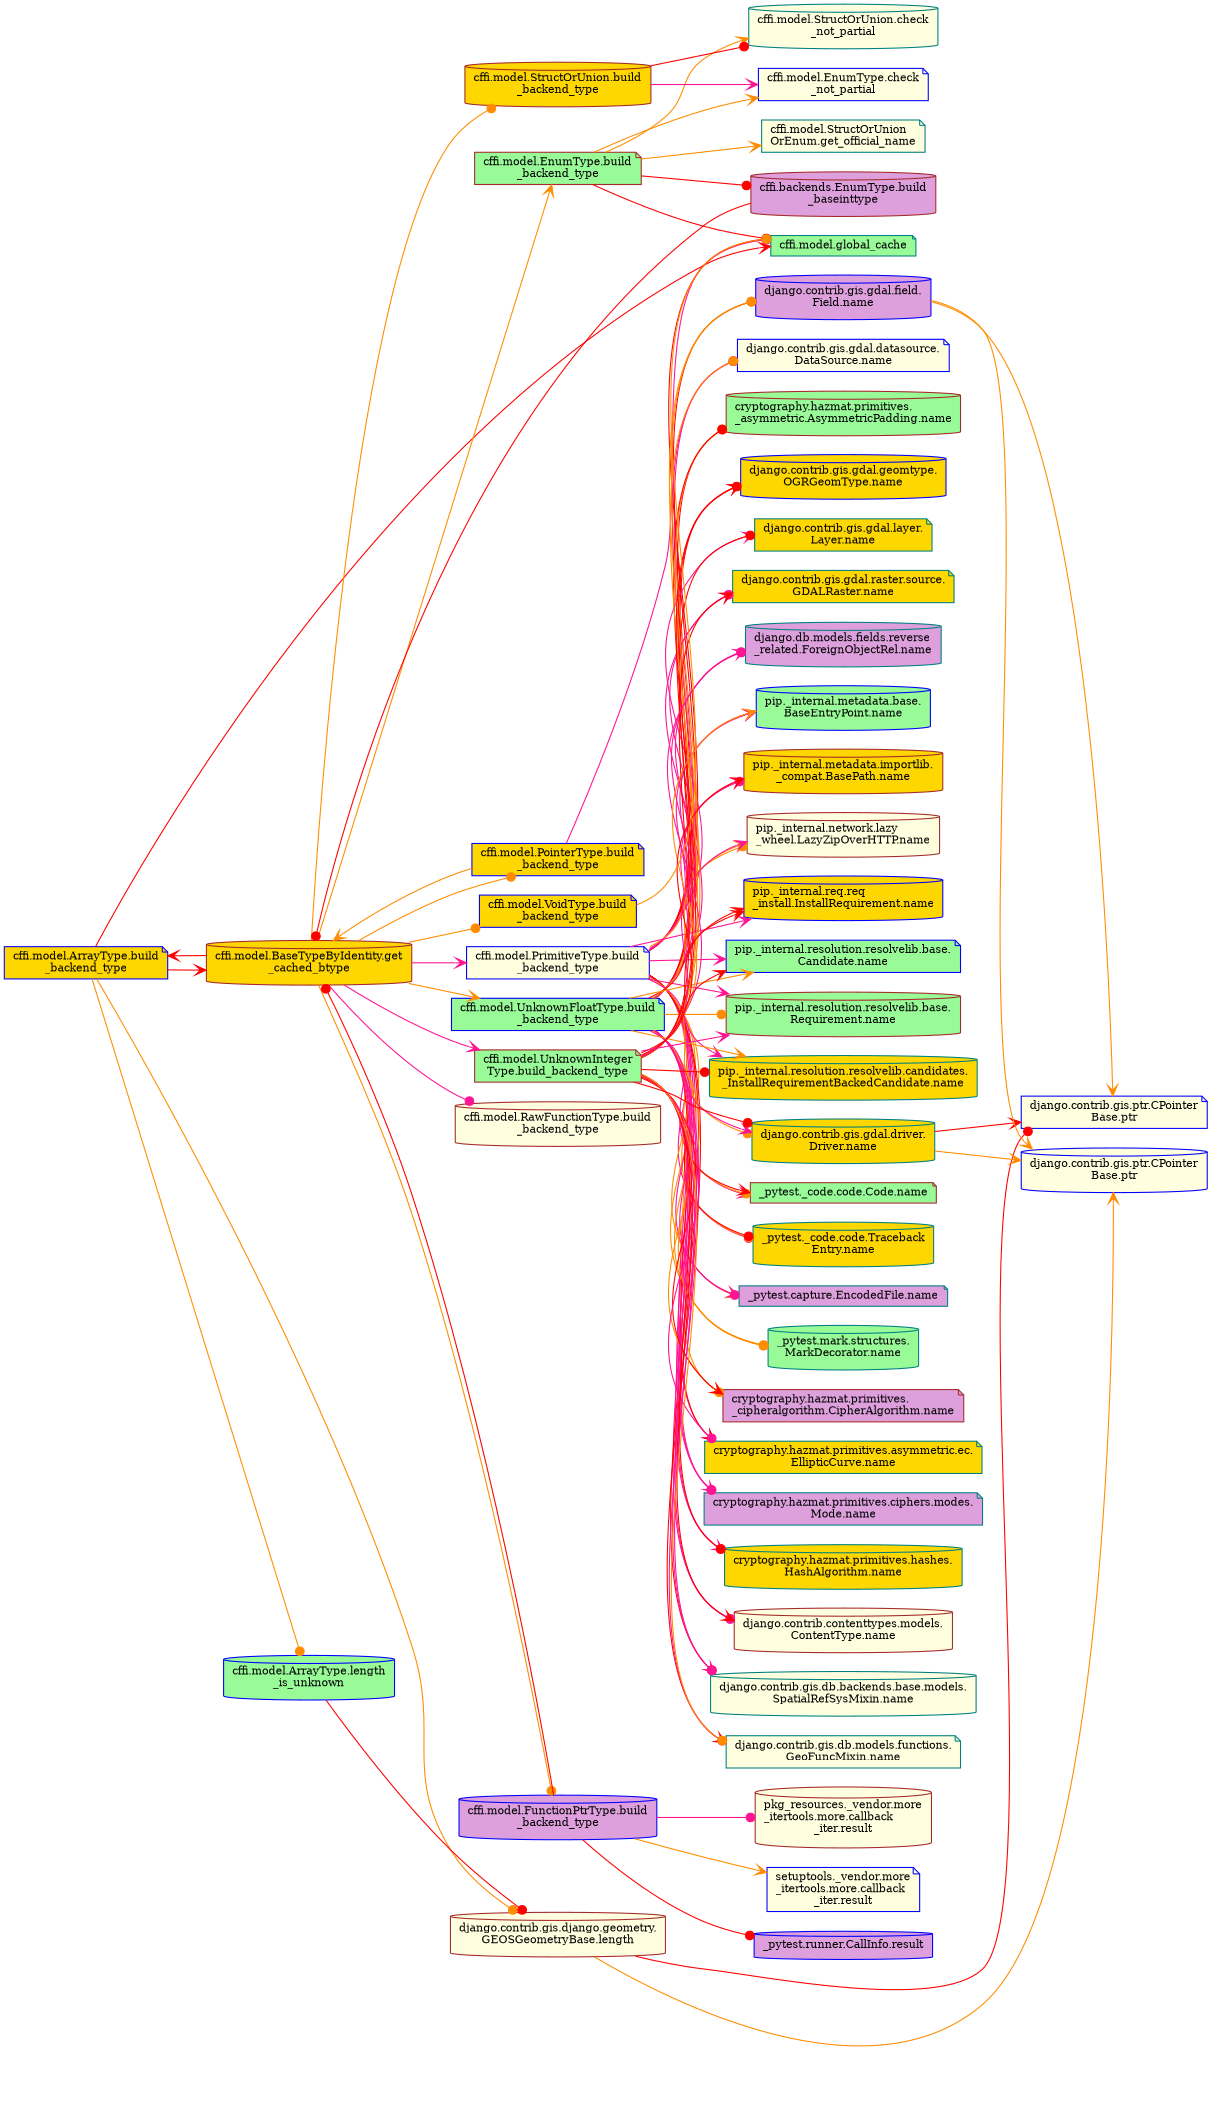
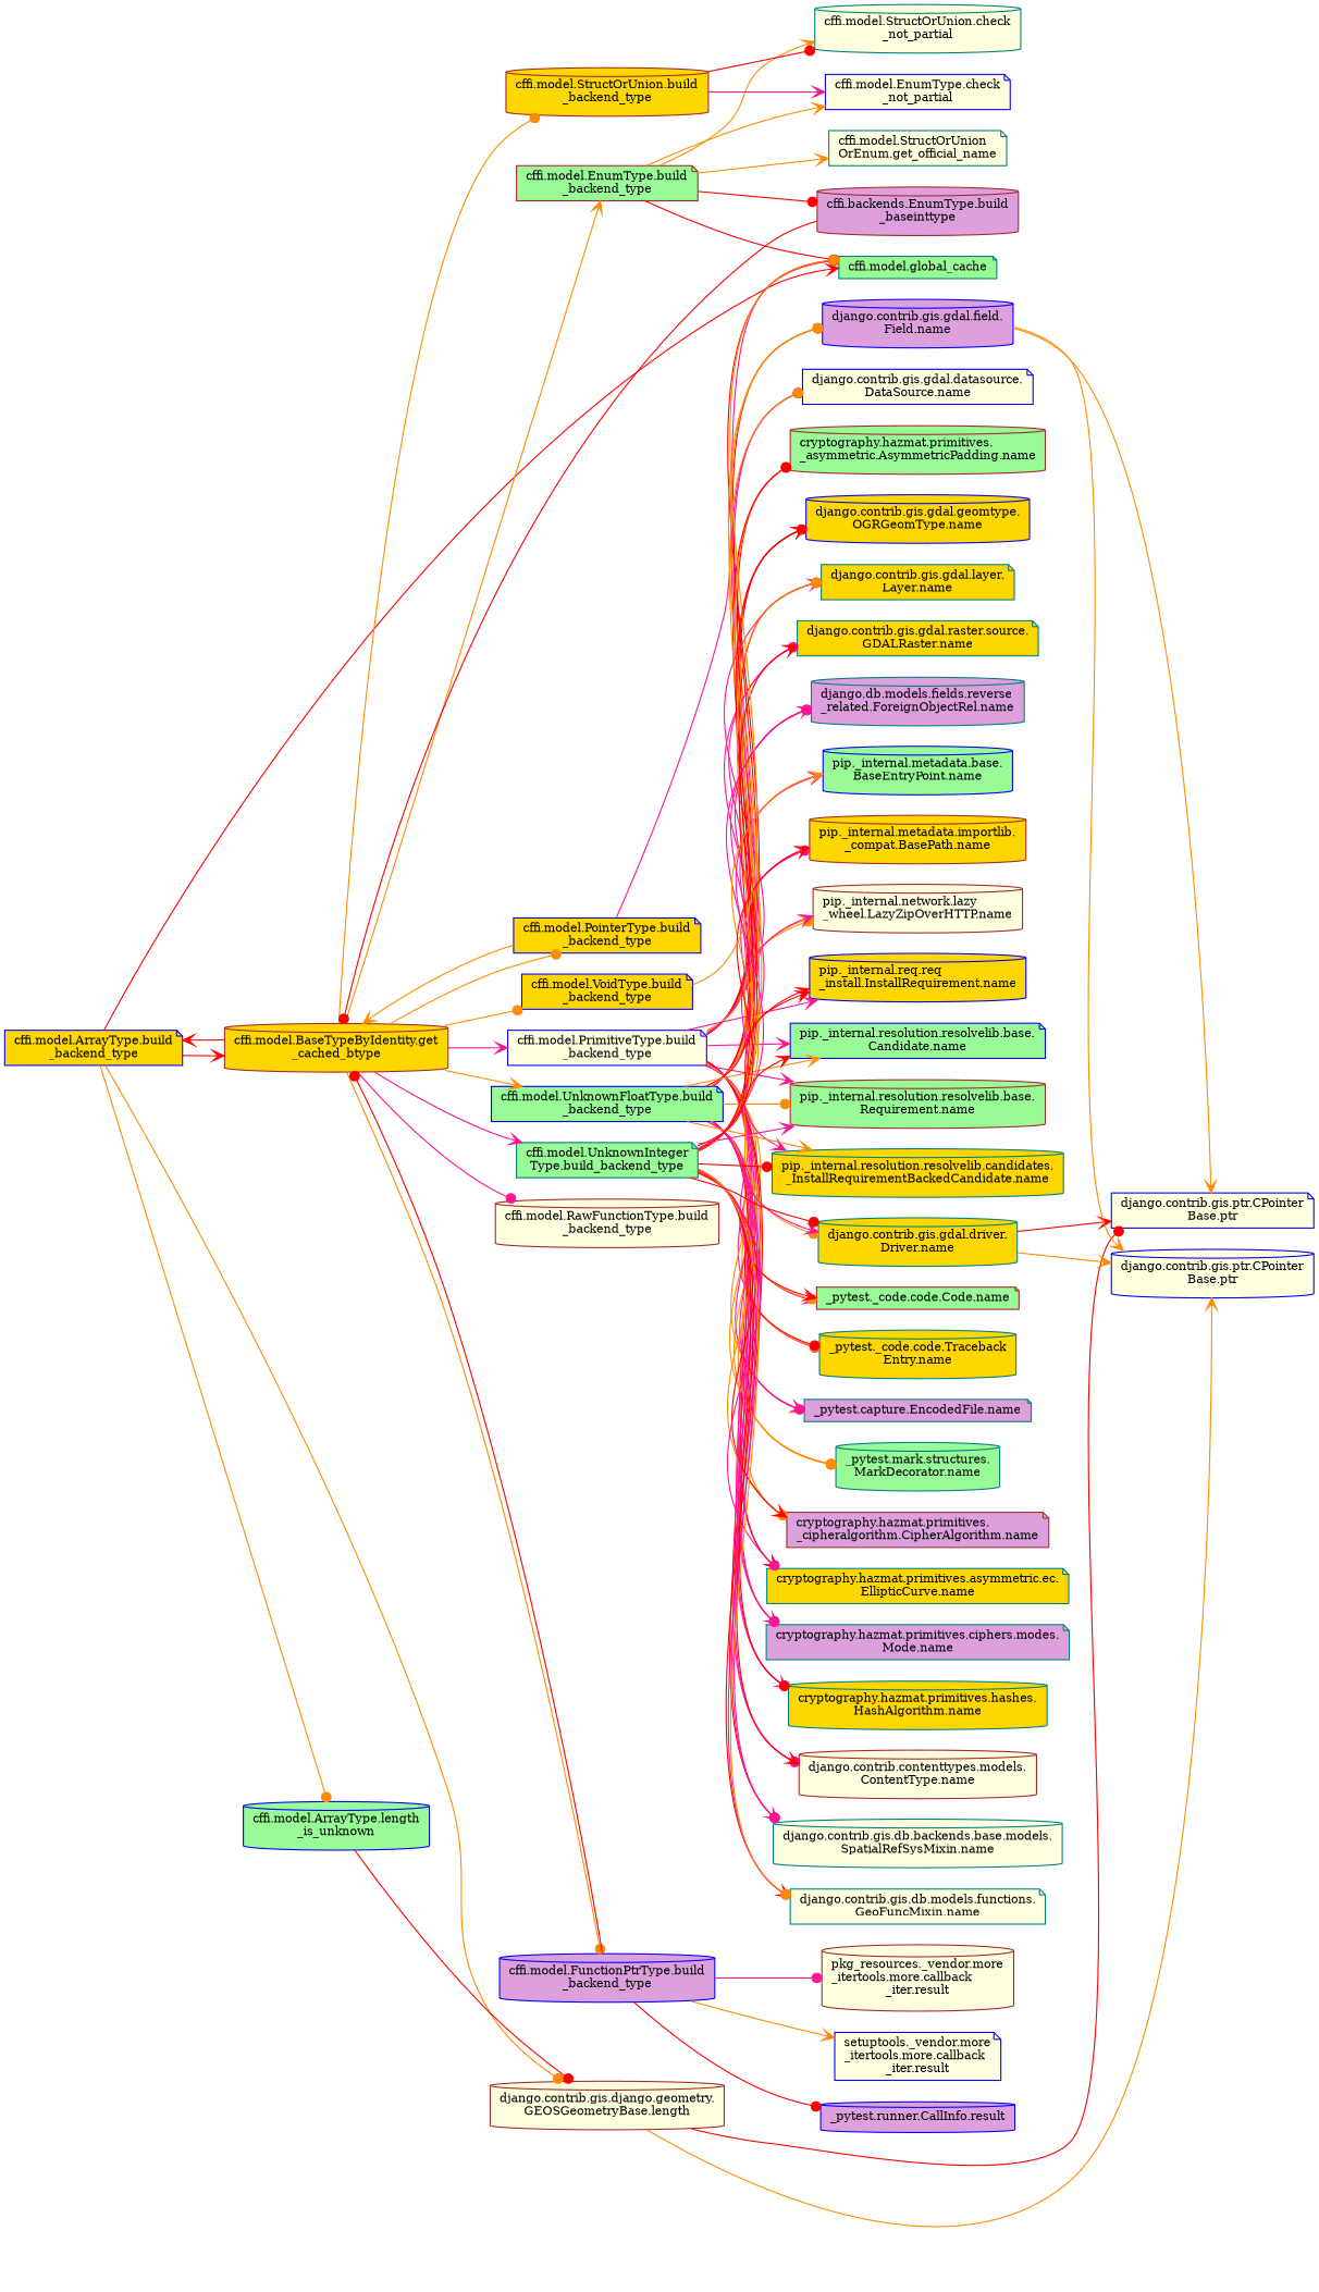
  digraph {
    fontname="DejaVu Serif"
    rankdir=LR
    node [color=blue fillcolor=gold fontname="DejaVu Serif" fontsize=10 shape=cylinder style=filled]
    edge [arrowhead=dot color=deeppink fontname="DejaVu Serif" fontsize=10 labelfontname=Helvetica labelfontsize=10 style=solid]
    n1 [fontcolor=black height=0.2 label="cffi.model.ArrayType.build\l_backend_type" shape=note width=0.4]
    n2 [color=brown height=0.2 label="cffi.model.BaseTypeByIdentity.get\l_cached_btype" width=0.4]
    n3 [color=teal fillcolor=palegreen height=0.2 label="cffi.model.global_cache" shape=note width=0.4]
    n4 [color=brown fillcolor=lightyellow height=0.2 label="django.contrib.gis.django.geometry.\lGEOSGeometryBase.length" width=0.4]
    n5 [fillcolor=palegreen height=0.2 label="cffi.model.ArrayType.length\l_is_unknown" width=0.4]
    n6 [color=brown fillcolor=palegreen height=0.2 label="cffi.model.EnumType.build\l_backend_type" shape=note width=0.4]
    n7 [fillcolor=plum height=0.2 label="cffi.model.FunctionPtrType.build\l_backend_type" width=0.4]
    n8 [height=0.2 label="cffi.model.PointerType.build\l_backend_type" shape=note width=0.4]
    n9 [fillcolor=lightyellow height=0.2 label="cffi.model.PrimitiveType.build\l_backend_type" shape=note width=0.4]
    n10 [color=brown fillcolor=lightyellow height=0.2 label="cffi.model.RawFunctionType.build\l_backend_type" width=0.4]
    n11 [color=brown height=0.2 label="cffi.model.StructOrUnion.build\l_backend_type" width=0.4]
    n12 [fillcolor=palegreen height=0.2 label="cffi.model.UnknownFloatType.build\l_backend_type" shape=note width=0.4]
-   n13 [color=brown fillcolor=palegreen height=0.2 label="cffi.model.UnknownInteger\lType.build_backend_type" shape=note width=0.4]
+   n13 [color=teal fillcolor=palegreen height=0.2 label="cffi.model.UnknownInteger\lType.build_backend_type" shape=note width=0.4]
    n14 [height=0.2 label="cffi.model.VoidType.build\l_backend_type" shape=note width=0.4]
    n15 [fillcolor=lightyellow height=0.2 label="django.contrib.gis.ptr.CPointer\lBase.ptr" shape=note width=0.4]
    n16 [fillcolor=lightyellow height=0.2 label="django.contrib.gis.ptr.CPointer\lBase.ptr" width=0.4]
    n17 [color=brown fillcolor=plum height=0.2 label="cffi.backends.EnumType.build\l_baseinttype" width=0.4]
    n18 [fillcolor=lightyellow height=0.2 label="cffi.model.EnumType.check\l_not_partial" shape=note width=0.4]
    n19 [color=teal fillcolor=lightyellow height=0.2 label="cffi.model.StructOrUnion.check\l_not_partial" width=0.4]
    n20 [color=teal fillcolor=lightyellow height=0.2 label="cffi.model.StructOrUnion\lOrEnum.get_official_name" shape=note width=0.4]
    n21 [fillcolor=plum height=0.2 label="_pytest.runner.CallInfo.result" width=0.4]
    n22 [color=brown fillcolor=lightyellow height=0.2 label="pkg_resources._vendor.more\l_itertools.more.callback\l_iter.result" width=0.4]
    n23 [fillcolor=lightyellow height=0.2 label="setuptools._vendor.more\l_itertools.more.callback\l_iter.result" shape=note width=0.4]
    n24 [color=brown fillcolor=palegreen height=0.2 label="_pytest._code.code.Code.name" shape=note width=0.4]
    n25 [color=teal height=0.2 label="_pytest._code.code.Traceback\lEntry.name" width=0.4]
    n26 [color=teal fillcolor=plum height=0.2 label="_pytest.capture.EncodedFile.name" shape=note width=0.4]
    n27 [color=teal fillcolor=palegreen height=0.2 label="_pytest.mark.structures.\lMarkDecorator.name" width=0.4]
    n28 [color=brown fillcolor=palegreen height=0.2 label="cryptography.hazmat.primitives.\l_asymmetric.AsymmetricPadding.name" width=0.4]
    n29 [color=brown fillcolor=plum height=0.2 label="cryptography.hazmat.primitives.\l_cipheralgorithm.CipherAlgorithm.name" shape=note width=0.4]
    n30 [color=teal height=0.2 label="cryptography.hazmat.primitives.asymmetric.ec.\lEllipticCurve.name" shape=note width=0.4]
    n31 [color=teal fillcolor=plum height=0.2 label="cryptography.hazmat.primitives.ciphers.modes.\lMode.name" shape=note width=0.4]
    n32 [color=teal height=0.2 label="cryptography.hazmat.primitives.hashes.\lHashAlgorithm.name" width=0.4]
    n33 [color=brown fillcolor=lightyellow height=0.2 label="django.contrib.contenttypes.models.\lContentType.name" width=0.4]
    n34 [color=teal fillcolor=lightyellow height=0.2 label="django.contrib.gis.db.backends.base.models.\lSpatialRefSysMixin.name" width=0.4]
    n35 [color=teal fillcolor=lightyellow height=0.2 label="django.contrib.gis.db.models.functions.\lGeoFuncMixin.name" shape=note width=0.4]
    n36 [fillcolor=lightyellow height=0.2 label="django.contrib.gis.gdal.datasource.\lDataSource.name" shape=note width=0.4]
    n37 [color=teal height=0.2 label="django.contrib.gis.gdal.driver.\lDriver.name" width=0.4]
    n38 [fillcolor=plum height=0.2 label="django.contrib.gis.gdal.field.\lField.name" width=0.4]
    n39 [height=0.2 label="django.contrib.gis.gdal.geomtype.\lOGRGeomType.name" width=0.4]
    n40 [color=teal height=0.2 label="django.contrib.gis.gdal.layer.\lLayer.name" shape=note width=0.4]
    n41 [color=teal height=0.2 label="django.contrib.gis.gdal.raster.source.\lGDALRaster.name" shape=note width=0.4]
    n42 [color=teal fillcolor=plum height=0.2 label="django.db.models.fields.reverse\l_related.ForeignObjectRel.name" width=0.4]
    n43 [fillcolor=palegreen height=0.2 label="pip._internal.metadata.base.\lBaseEntryPoint.name" width=0.4]
    n44 [color=brown height=0.2 label="pip._internal.metadata.importlib.\l_compat.BasePath.name" width=0.4]
    n45 [color=brown fillcolor=lightyellow height=0.2 label="pip._internal.network.lazy\l_wheel.LazyZipOverHTTP.name" width=0.4]
    n46 [height=0.2 label="pip._internal.req.req\l_install.InstallRequirement.name" width=0.4]
    n47 [fillcolor=palegreen height=0.2 label="pip._internal.resolution.resolvelib.base.\lCandidate.name" shape=note width=0.4]
    n48 [color=brown fillcolor=palegreen height=0.2 label="pip._internal.resolution.resolvelib.base.\lRequirement.name" width=0.4]
    n49 [color=teal height=0.2 label="pip._internal.resolution.resolvelib.candidates.\l_InstallRequirementBackedCandidate.name" width=0.4]
    n1 -> n2 [arrowhead=vee color=red]
    n1 -> n3 [arrowhead=vee color=red]
    n1 -> n4 [color=darkorange]
    n1 -> n5 [color=darkorange]
    n2 -> n1 [arrowhead=vee color=red]
    n2 -> n6 [arrowhead=vee color=darkorange]
    n2 -> n7 [color=darkorange]
    n2 -> n8 [color=darkorange]
    n2 -> n9 [arrowhead=vee]
    n2 -> n10
    n2 -> n11 [color=darkorange]
    n2 -> n12 [arrowhead=vee color=darkorange]
    n2 -> n13 [arrowhead=vee]
    n2 -> n14 [color=darkorange]
    n4 -> n15 [color=red]
    n4 -> n16 [arrowhead=vee color=darkorange]
    n5 -> n4 [color=red]
    n6 -> n3 [color=red]
    n6 -> n17 [color=red]
    n6 -> n18 [arrowhead=vee color=darkorange]
    n6 -> n19 [arrowhead=vee color=darkorange]
    n6 -> n20 [arrowhead=vee color=darkorange]
    n7 -> n2 [color=red]
    n7 -> n21 [color=red]
    n7 -> n22
    n7 -> n23 [arrowhead=vee color=darkorange]
    n8 -> n2 [arrowhead=vee color=darkorange]
    n8 -> n3
    n9 -> n3 [color=red]
    n9 -> n24 [arrowhead=vee]
    n9 -> n25
    n9 -> n26 [arrowhead=vee color=darkorange]
    n9 -> n27 [color=darkorange]
    n9 -> n28 [color=red]
    n9 -> n29 [color=darkorange]
    n9 -> n30 [arrowhead=vee]
    n9 -> n31
    n9 -> n32
    n9 -> n33
    n9 -> n34 [color=red]
    n9 -> n35 [arrowhead=vee color=red]
    n9 -> n36
    n9 -> n37 [color=darkorange]
    n9 -> n38 [color=red]
    n9 -> n39 [arrowhead=vee color=red]
    n9 -> n40 [arrowhead=vee]
    n9 -> n41 [arrowhead=vee]
    n9 -> n42
    n9 -> n43 [arrowhead=vee]
    n9 -> n44
    n9 -> n45 [color=darkorange]
    n9 -> n46 [arrowhead=vee]
    n9 -> n47 [arrowhead=vee]
    n9 -> n48 [arrowhead=vee]
    n9 -> n49 [arrowhead=vee]
    n11 -> n18 [arrowhead=vee]
    n11 -> n19 [color=red]
    n12 -> n24 [color=darkorange]
    n12 -> n25 [color=darkorange]
    n12 -> n26
    n12 -> n27 [color=darkorange]
    n12 -> n28 [color=darkorange]
    n12 -> n29 [arrowhead=vee color=darkorange]
    n12 -> n30 [arrowhead=vee color=red]
    n12 -> n31 [arrowhead=vee]
    n12 -> n32 [arrowhead=vee]
    n12 -> n33
    n12 -> n34
    n12 -> n35
    n12 -> n36
    n12 -> n37 [arrowhead=vee]
    n12 -> n38 [color=darkorange]
    n12 -> n39 [color=red]
    n12 -> n40 [color=red]
    n12 -> n41
    n12 -> n42
    n12 -> n43 [arrowhead=vee]
    n12 -> n44 [arrowhead=vee]
    n12 -> n45 [arrowhead=vee color=darkorange]
    n12 -> n46 [arrowhead=vee color=red]
    n12 -> n47 [arrowhead=vee color=darkorange]
    n12 -> n48 [color=darkorange]
    n12 -> n49 [arrowhead=vee color=darkorange]
    n13 -> n24 [arrowhead=vee color=red]
    n13 -> n25 [color=red]
    n13 -> n26 [arrowhead=vee]
    n13 -> n27 [color=darkorange]
    n13 -> n28 [color=red]
    n13 -> n29 [arrowhead=vee color=red]
    n13 -> n30
    n13 -> n31
    n13 -> n32 [color=red]
    n13 -> n33 [arrowhead=vee color=red]
    n13 -> n34 [arrowhead=vee]
    n13 -> n35 [color=darkorange]
    n13 -> n36 [color=darkorange]
    n13 -> n37 [color=red]
    n13 -> n38 [color=darkorange]
    n13 -> n39 [arrowhead=vee color=red]
+   n13 -> n40 [color=darkorange]
    n13 -> n41 [arrowhead=vee color=red]
    n13 -> n42 [arrowhead=vee]
    n13 -> n43 [arrowhead=vee color=darkorange]
    n13 -> n44 [arrowhead=vee color=red]
    n13 -> n45 [arrowhead=vee]
    n13 -> n46 [arrowhead=vee color=red]
    n13 -> n47 [arrowhead=vee color=red]
    n13 -> n48 [arrowhead=vee]
    n13 -> n49 [color=red]
    n14 -> n3 [color=darkorange]
    n17 -> n2 [color=red]
    n37 -> n15 [arrowhead=vee color=red]
    n37 -> n16 [arrowhead=vee color=darkorange]
    n38 -> n15 [arrowhead=vee color=darkorange]
    n38 -> n16 [arrowhead=vee color=darkorange]
  }
